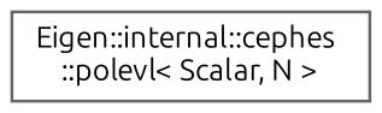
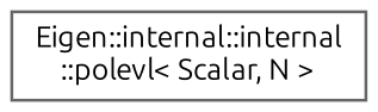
  digraph {
    rankdir=LR
    fontname=Ubuntu
-   n1 [color=grey40 fillcolor=white fontname=Ubuntu fontsize=10 height=0.2 label="Eigen::internal::cephes\l::polevl\< Scalar, N \>" shape=box style=filled width=0.4]
+   n1 [color=grey40 fillcolor=white fontname=Ubuntu fontsize=10 height=0.2 label="Eigen::internal::internal\l::polevl\< Scalar, N \>" shape=box style=filled width=0.4]
  }
